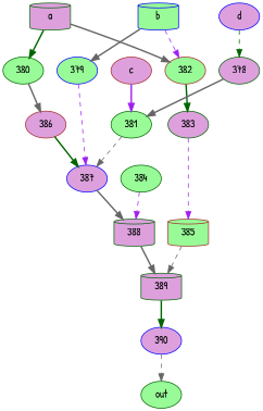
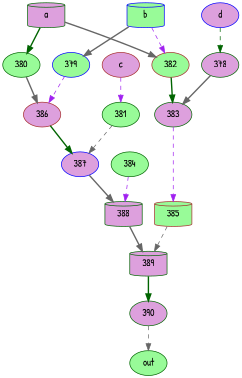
  strict digraph {
    fontname="Patrick Hand"
    node [color=darkgreen fillcolor=plum fontname="Patrick Hand" shape=ellipse style=filled]
    edge [color=gray40 fontname="Patrick Hand" style=bold]
    out [fillcolor=palegreen]
-   390 [color=blue]
+   390
    a [shape=cylinder]
    380 [fillcolor=palegreen]
    382 [color=brown fillcolor=palegreen]
    386 [color=brown]
    383
    387 [color=blue]
    385 [color=brown fillcolor=palegreen shape=cylinder]
    388 [shape=cylinder]
    389 [shape=cylinder]
    384 [fillcolor=palegreen]
    b [color=blue fillcolor=palegreen shape=cylinder]
    379 [color=blue fillcolor=palegreen]
    c [color=brown]
    381 [fillcolor=palegreen]
    d [color=blue]
    378
    390 -> out [style=dashed]
    a -> 380 [color=darkgreen]
    a -> 382
    380 -> 386
    382 -> 383 [color=darkgreen]
    386 -> 387 [color=darkgreen]
    383 -> 385 [color=purple style=dashed]
    387 -> 388
    385 -> 389 [style=dashed]
    388 -> 389
    389 -> 390 [color=darkgreen]
    384 -> 388 [color=purple style=dashed]
    b -> 382 [color=purple style=dashed]
    b -> 379
-   379 -> 387 [color=purple style=dashed]
-   c -> 381 [color=purple]
+   379 -> 386 [color=purple style=dashed]
+   c -> 381 [color=purple style=dashed]
    381 -> 387 [style=dashed]
    d -> 378 [color=darkgreen style=dashed]
-   378 -> 381
+   378 -> 383
  }
